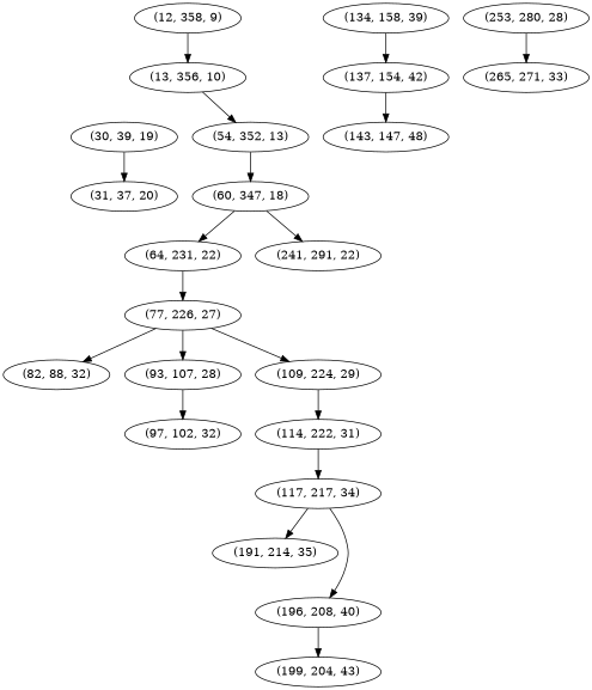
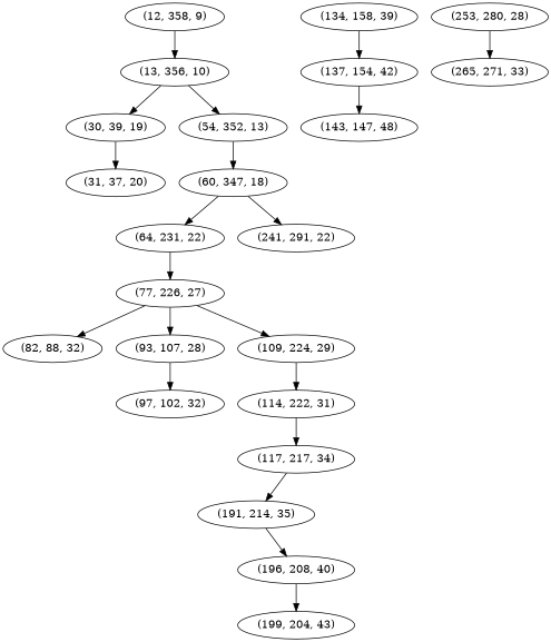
  digraph {
    "(12, 358, 9)"
    "(13, 356, 10)"
    "(30, 39, 19)"
    "(54, 352, 13)"
    "(31, 37, 20)"
    "(60, 347, 18)"
    "(64, 231, 22)"
    "(241, 291, 22)"
    "(77, 226, 27)"
    "(82, 88, 32)"
    "(93, 107, 28)"
    "(109, 224, 29)"
    "(97, 102, 32)"
    "(114, 222, 31)"
    "(117, 217, 34)"
    "(191, 214, 35)"
    "(196, 208, 40)"
    "(134, 158, 39)"
    "(137, 154, 42)"
    "(143, 147, 48)"
    "(199, 204, 43)"
    "(253, 280, 28)"
    "(265, 271, 33)"
    "(12, 358, 9)" -> "(13, 356, 10)"
+   "(13, 356, 10)" -> "(30, 39, 19)"
    "(13, 356, 10)" -> "(54, 352, 13)"
    "(30, 39, 19)" -> "(31, 37, 20)"
    "(54, 352, 13)" -> "(60, 347, 18)"
    "(60, 347, 18)" -> "(64, 231, 22)"
    "(60, 347, 18)" -> "(241, 291, 22)"
    "(64, 231, 22)" -> "(77, 226, 27)"
    "(77, 226, 27)" -> "(82, 88, 32)"
    "(77, 226, 27)" -> "(93, 107, 28)"
    "(77, 226, 27)" -> "(109, 224, 29)"
    "(93, 107, 28)" -> "(97, 102, 32)"
    "(109, 224, 29)" -> "(114, 222, 31)"
    "(114, 222, 31)" -> "(117, 217, 34)"
    "(117, 217, 34)" -> "(191, 214, 35)"
-   "(117, 217, 34)" -> "(196, 208, 40)"
+   "(191, 214, 35)" -> "(196, 208, 40)"
    "(196, 208, 40)" -> "(199, 204, 43)"
    "(134, 158, 39)" -> "(137, 154, 42)"
    "(137, 154, 42)" -> "(143, 147, 48)"
    "(253, 280, 28)" -> "(265, 271, 33)"
  }
